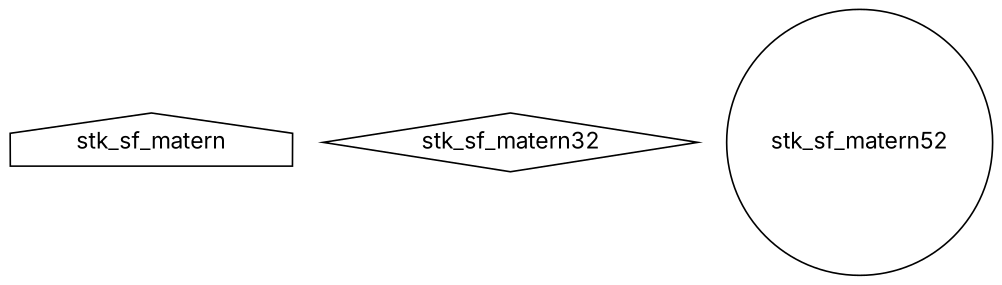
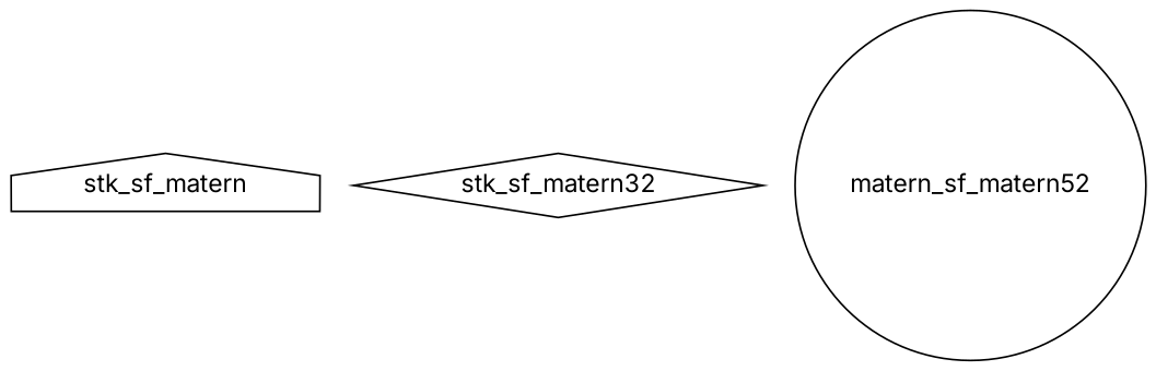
  digraph {
    fontname=Inter
    node [fontname=Inter]
    stk_sf_matern [shape=house]
    stk_sf_matern32 [shape=diamond]
-   stk_sf_matern52 [shape=circle]
+   stk_sf_matern52 [shape=circle label=matern_sf_matern52]
  }
